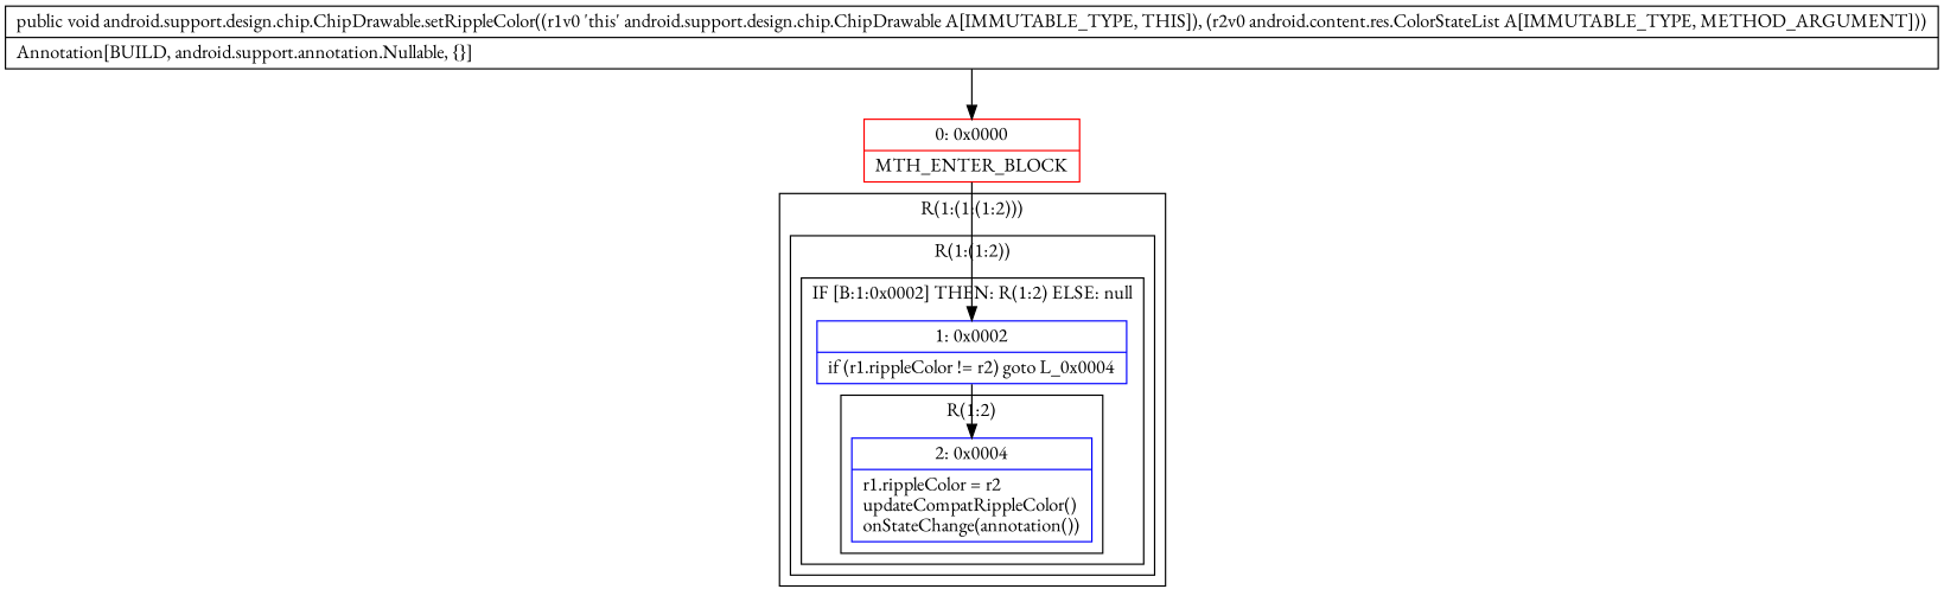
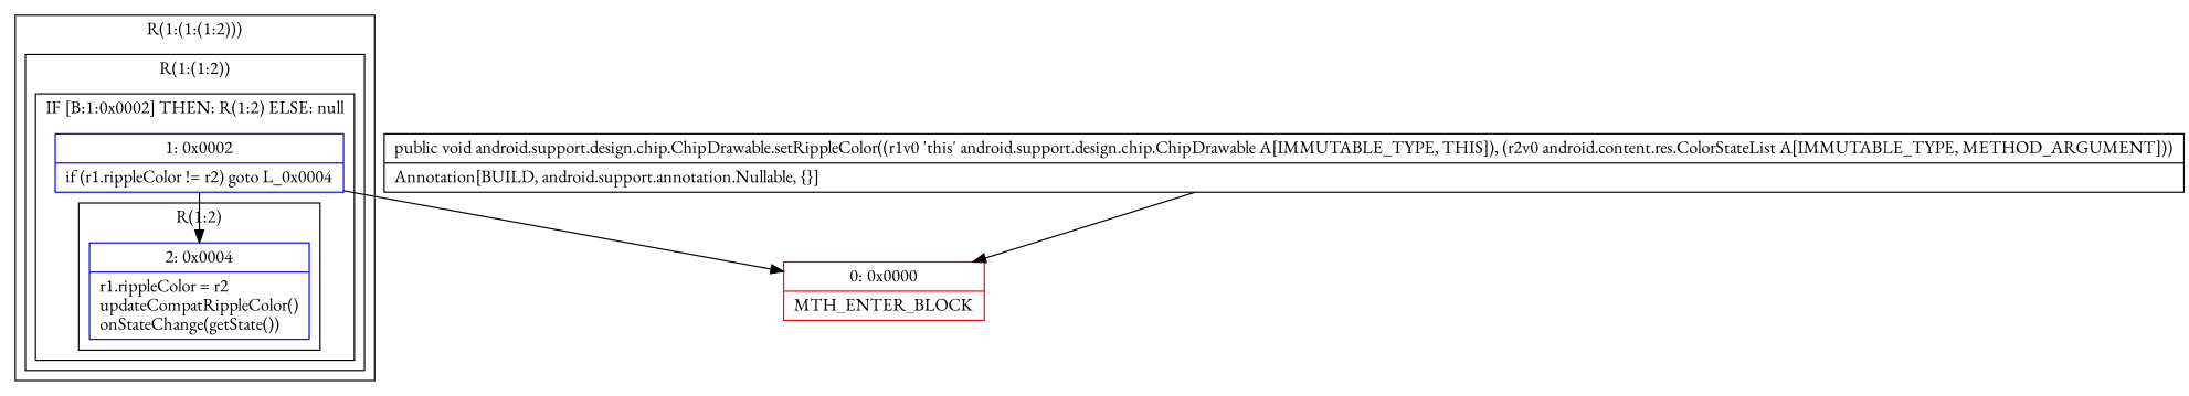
  digraph {
    fontname="EB Garamond"
    node [color=blue fontname="EB Garamond" shape=record]
    edge [fontname="EB Garamond"]
-   n1 [label="{2\:\ 0x0004|r1.rippleColor = r2\lupdateCompatRippleColor()\lonStateChange(annotation())\l}"]
+   n1 [label="{2\:\ 0x0004|r1.rippleColor = r2\lupdateCompatRippleColor()\lonStateChange(getState())\l}"]
    n2 [label="{1\:\ 0x0002|if (r1.rippleColor != r2) goto L_0x0004\l}"]
    n3 [color=red label="{0\:\ 0x0000|MTH_ENTER_BLOCK\l}"]
    n4 [label="{public void android.support.design.chip.ChipDrawable.setRippleColor((r1v0 'this' android.support.design.chip.ChipDrawable A[IMMUTABLE_TYPE, THIS]), (r2v0 android.content.res.ColorStateList A[IMMUTABLE_TYPE, METHOD_ARGUMENT]))  | Annotation[BUILD, android.support.annotation.Nullable, \{\}]\l}" color=""]
    subgraph cluster_1 {
      label="R(1:(1:(1:2)))"
      subgraph cluster_2 {
        label="R(1:(1:2))"
        subgraph cluster_3 {
          label="IF [B:1:0x0002] THEN: R(1:2) ELSE: null"
          n2
          subgraph cluster_4 {
            label="R(1:2)"
            n1
          }
        }
      }
    }
    n2 -> n1
-   n3 -> n2
+   n2 -> n3
    n4 -> n3
  }
